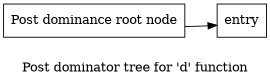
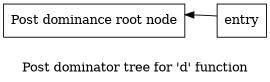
  digraph {
    label="Post dominator tree for 'd' function"
    rankdir=LR
    node [shape=record]
    n1 [label="{Post dominance root node}"]
    n2 [label="{entry}"]
-   n1 -> n2
+   n2 -> n1
  }
